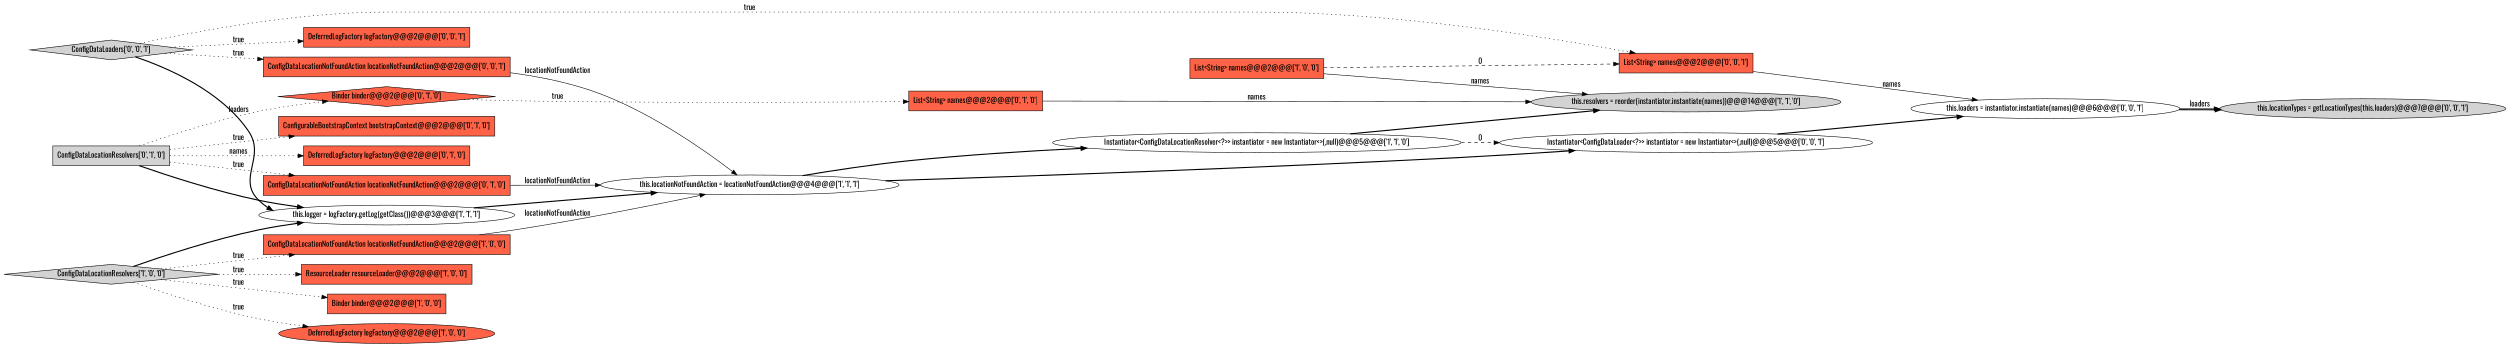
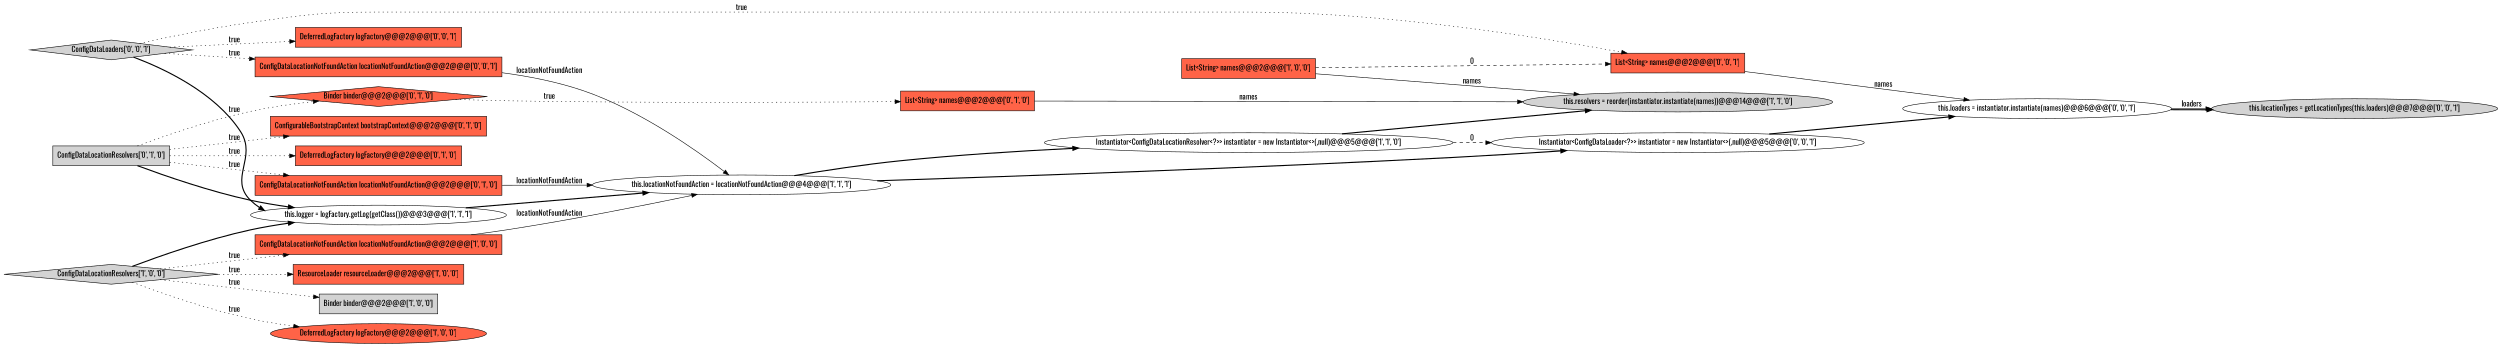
  digraph {
    fontname=Oswald
    rankdir=LR
    node [fillcolor=tomato fontname=Oswald shape=box style=filled]
    edge [fontname=Oswald style=dotted]
    n1 [label="DeferredLogFactory logFactory@@@2@@@['0', '0', '1']"]
-   n2 [label="Binder binder@@@2@@@['1', '0', '0']"]
+   n2 [fillcolor=lightgray label="Binder binder@@@2@@@['1', '0', '0']"]
    n3 [label="DeferredLogFactory logFactory@@@2@@@['1', '0', '0']" shape=ellipse]
    n4 [fillcolor=white label="this.loaders = instantiator.instantiate(names)@@@6@@@['0', '0', '1']" shape=ellipse]
    n5 [fillcolor=lightgray label="this.locationTypes = getLocationTypes(this.loaders)@@@7@@@['0', '0', '1']" shape=ellipse]
    n6 [label="List<String> names@@@2@@@['1', '0', '0']"]
    n7 [label="List<String> names@@@2@@@['0', '0', '1']"]
    n8 [fillcolor=lightgray label="this.resolvers = reorder(instantiator.instantiate(names))@@@14@@@['1', '1', '0']" shape=ellipse]
    n9 [label="DeferredLogFactory logFactory@@@2@@@['0', '1', '0']"]
    n10 [fillcolor=white label="this.logger = logFactory.getLog(getClass())@@@3@@@['1', '1', '1']" shape=ellipse]
    n11 [fillcolor=white label="this.locationNotFoundAction = locationNotFoundAction@@@4@@@['1', '1', '1']" shape=ellipse]
    n12 [fillcolor=white label="Instantiator<ConfigDataLocationResolver<?>> instantiator = new Instantiator<>(,null)@@@5@@@['1', '1', '0']" shape=ellipse]
    n13 [fillcolor=white label="Instantiator<ConfigDataLoader<?>> instantiator = new Instantiator<>(,null)@@@5@@@['0', '0', '1']" shape=ellipse]
    n14 [label="Binder binder@@@2@@@['0', '1', '0']" shape=diamond]
    n15 [label="List<String> names@@@2@@@['0', '1', '0']"]
    n16 [label="ConfigDataLocationNotFoundAction locationNotFoundAction@@@2@@@['0', '1', '0']"]
    n17 [label="ConfigDataLocationNotFoundAction locationNotFoundAction@@@2@@@['0', '0', '1']"]
    n18 [label="ResourceLoader resourceLoader@@@2@@@['1', '0', '0']"]
    n19 [fillcolor=lightgray label="ConfigDataLocationResolvers['0', '1', '0']"]
    n20 [label="ConfigurableBootstrapContext bootstrapContext@@@2@@@['0', '1', '0']"]
    n21 [fillcolor=lightgray label="ConfigDataLocationResolvers['1', '0', '0']" shape=diamond]
    n22 [label="ConfigDataLocationNotFoundAction locationNotFoundAction@@@2@@@['1', '0', '0']"]
    n23 [fillcolor=lightgray label="ConfigDataLoaders['0', '0', '1']" shape=diamond]
    n4 -> n5 [label=loaders style=solid]
    n4 -> n5 [style=bold]
    n6 -> n7 [label=0 style=dashed]
    n6 -> n8 [label=names style=solid]
    n7 -> n4 [label=names style=solid]
    n10 -> n11 [style=bold]
    n11 -> n12 [style=bold]
    n11 -> n13 [style=bold]
    n12 -> n8 [style=bold]
    n12 -> n13 [label=0 style=dashed]
    n13 -> n4 [style=bold]
    n14 -> n15 [label=true]
    n15 -> n8 [label=names style=solid]
    n16 -> n11 [label=locationNotFoundAction style=solid]
    n17 -> n11 [label=locationNotFoundAction style=solid]
-   n19 -> n9 [label=names]
+   n19 -> n9 [label=true]
    n19 -> n10 [style=bold]
-   n19 -> n14 [label=loaders]
+   n19 -> n14 [label=true]
    n19 -> n16 [label=true]
    n19 -> n20 [label=true]
    n21 -> n2 [label=true]
    n21 -> n3 [label=true]
    n21 -> n10 [style=bold]
    n21 -> n18 [label=true]
    n21 -> n22 [label=true]
    n22 -> n11 [label=locationNotFoundAction style=solid]
    n23 -> n1 [label=true]
    n23 -> n7 [label=true]
    n23 -> n10 [style=bold]
    n23 -> n17 [label=true]
  }
